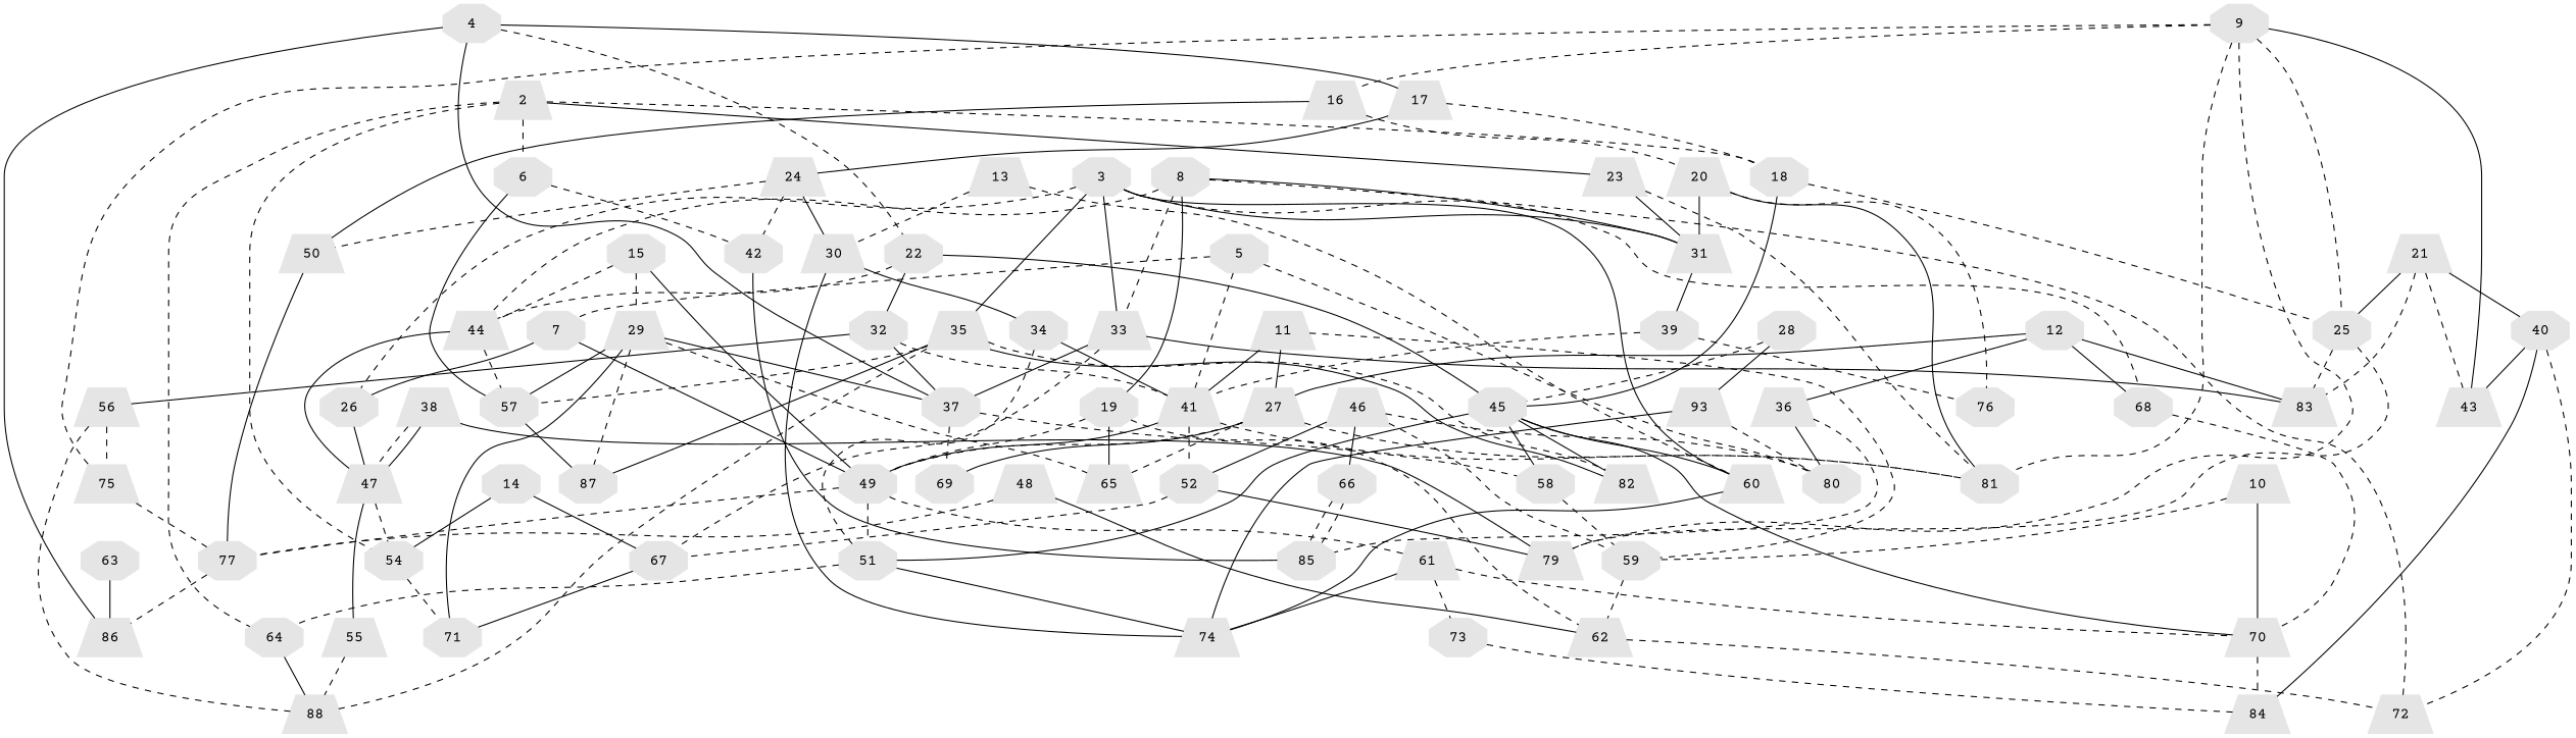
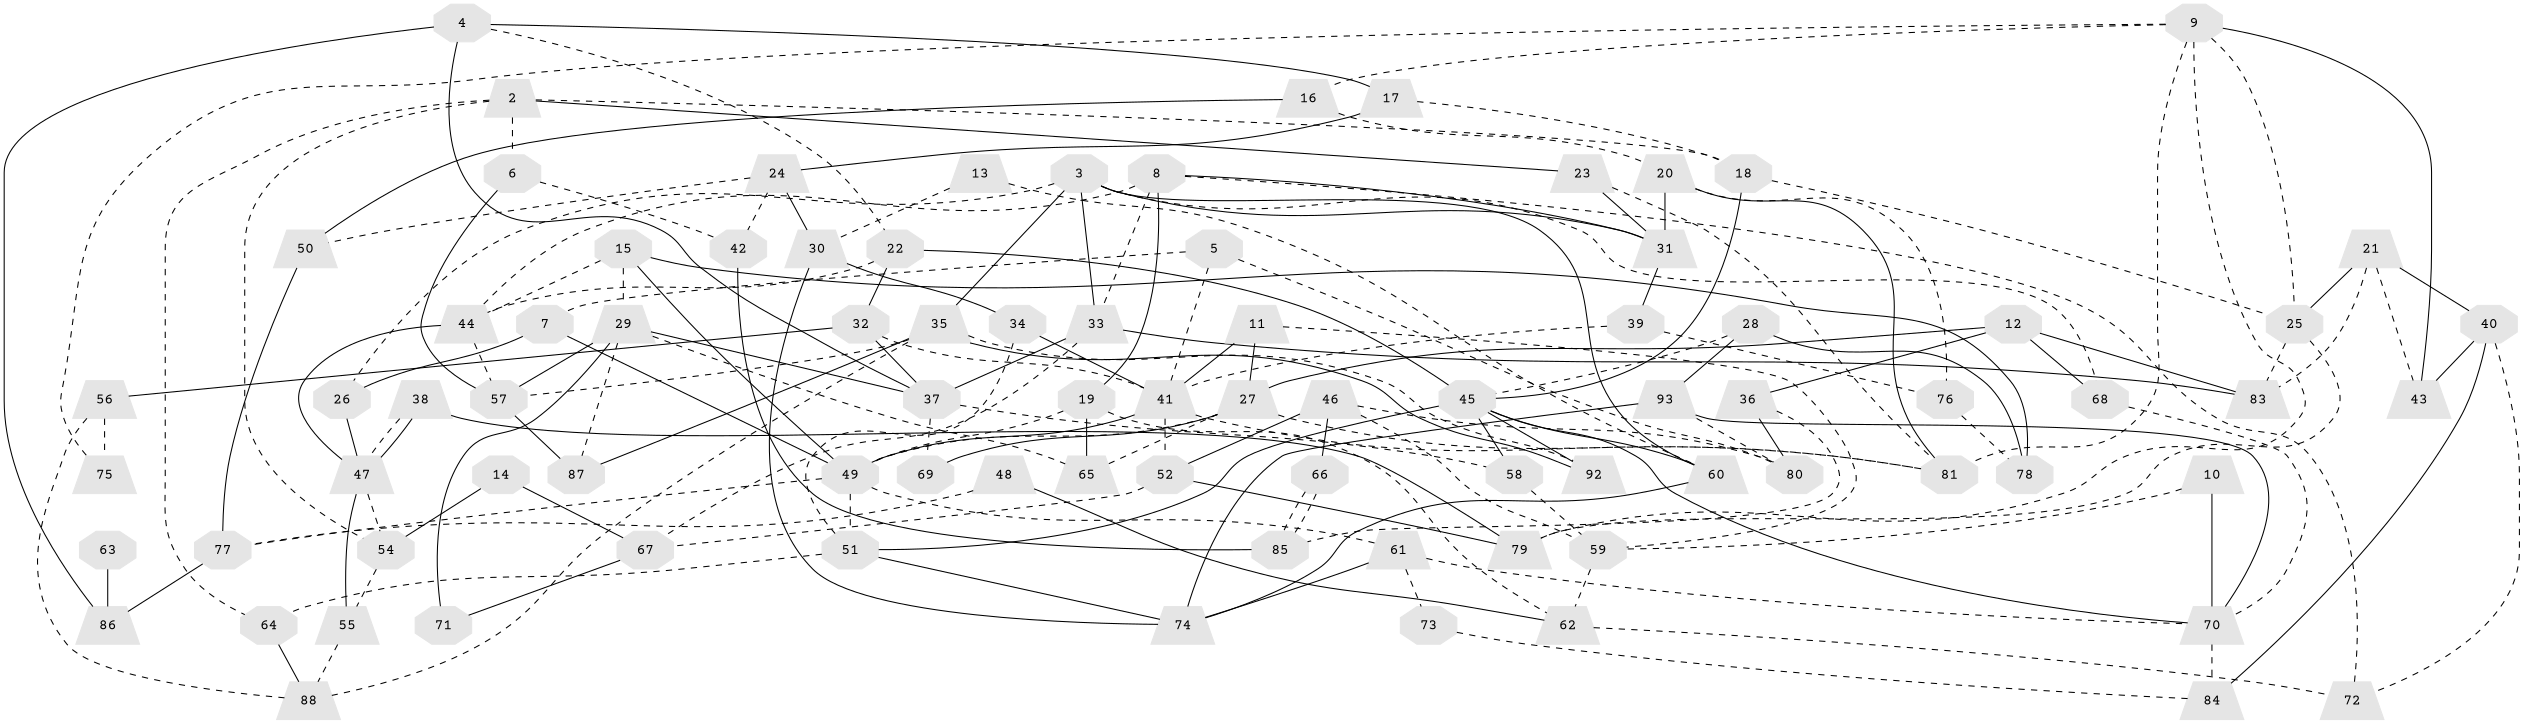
  graph {
    fontname="Courier Prime"
    node [color=gray90 fontname="Courier Prime" shape=octagon style=filled]
    edge [fontname="Courier Prime" style=dashed]
    30 [shape=trapezium]
    34
    74 [shape=trapezium]
    51
    64
    54
    71
    2 [shape=trapezium]
    6
    18
    23 [shape=trapezium]
    42
    57
    25
    45
    31 [shape=trapezium]
    81
    88 [shape=trapezium]
    3
    26
    33 [shape=trapezium]
    35 [shape=trapezium]
    60 [shape=trapezium]
    68
    47 [shape=trapezium]
    39
    37
    83 [shape=trapezium]
    67
    87
-   82 [shape=trapezium]
+   82 [shape=trapezium label=92]
    70 [shape=trapezium]
    17 [shape=trapezium]
    4
    22
    86 [shape=trapezium]
    24 [shape=trapezium]
    44 [shape=trapezium]
    32
    69
    58
    5
    7
    41 [shape=trapezium]
    80
    49
    52
    85
    61 [shape=trapezium]
    73
    77
    8
    19
    72 [shape=trapezium]
    62 [shape=trapezium]
    65 [shape=trapezium]
    16 [shape=trapezium]
    9
    43 [shape=trapezium]
    75 [shape=trapezium]
    79 [shape=trapezium]
    20 [shape=trapezium]
    50 [shape=trapezium]
    10 [shape=trapezium]
    59
    84 [shape=trapezium]
    11 [shape=trapezium]
    27 [shape=trapezium]
    12
    36 [shape=trapezium]
    13 [shape=trapezium]
    14
    15
    29 [shape=trapezium]
+   78
    76
    40
    21 [shape=trapezium]
    56 [shape=trapezium]
    55 [shape=trapezium]
    28
    n82 [label=93 shape=trapezium]
    38 [shape=trapezium]
    46 [shape=trapezium]
    66
    48 [shape=trapezium]
    63
    30 -- 34 [style=solid]
    30 -- 74 [style=solid]
    34 -- 51
    34 -- 41 [style=solid]
    51 -- 74 [style=solid]
    51 -- 64
    64 -- 88 [style=solid]
-   54 -- 71
+   54 -- 55
    2 -- 64
    2 -- 54
    2 -- 6
    2 -- 18
    2 -- 23 [style=solid]
    6 -- 42
    6 -- 57 [style=solid]
    18 -- 25
    18 -- 45 [style=solid]
    23 -- 31 [style=solid]
    23 -- 81
    42 -- 85 [style=solid]
    57 -- 87 [style=solid]
    25 -- 83
    25 -- 79
    45 -- 51 [style=solid]
    45 -- 60 [style=solid]
    45 -- 82 [style=solid]
    45 -- 70 [style=solid]
    45 -- 58 [style=solid]
    31 -- 39 [style=solid]
    3 -- 31 [style=solid]
    3 -- 26
    3 -- 33 [style=solid]
    3 -- 35 [style=solid]
    3 -- 60 [style=solid]
    3 -- 68
    26 -- 47 [style=solid]
    33 -- 37 [style=solid]
    33 -- 83 [style=solid]
    33 -- 67
    35 -- 57
    35 -- 88
    35 -- 87 [style=solid]
    35 -- 82 [style=solid]
    35 -- 82
    60 -- 74 [style=solid]
    68 -- 70
    47 -- 54
    47 -- 55 [style=solid]
    39 -- 41
    39 -- 76
    37 -- 69
    37 -- 58
    67 -- 71 [style=solid]
    70 -- 84
    17 -- 18
    17 -- 24 [style=solid]
    4 -- 37 [style=solid]
    4 -- 17 [style=solid]
    4 -- 22
    4 -- 86 [style=solid]
    22 -- 45 [style=solid]
    22 -- 44
    22 -- 32 [style=solid]
    24 -- 30 [style=solid]
    24 -- 42
    24 -- 50
    44 -- 57
    44 -- 47 [style=solid]
    32 -- 37 [style=solid]
    32 -- 41
    32 -- 56 [style=solid]
    58 -- 59
    5 -- 7
    5 -- 41
    5 -- 80
    7 -- 26 [style=solid]
    7 -- 49 [style=solid]
    41 -- 81
    41 -- 49 [style=solid]
    41 -- 52
    49 -- 51
    49 -- 61
    49 -- 77
    52 -- 67
    52 -- 79 [style=solid]
    61 -- 74 [style=solid]
    61 -- 70
    61 -- 73
    73 -- 84
-   77 -- 86
+   77 -- 86 [style=solid]
    8 -- 31 [style=solid]
    8 -- 33
    8 -- 44
    8 -- 19 [style=solid]
    8 -- 72
    19 -- 49
    19 -- 62
    19 -- 65 [style=solid]
    62 -- 72
    16 -- 20
    16 -- 50 [style=solid]
    9 -- 25
    9 -- 81
    9 -- 16
    9 -- 43 [style=solid]
    9 -- 75
    9 -- 79
-   75 -- 77
    20 -- 31 [style=solid]
    20 -- 81 [style=solid]
    20 -- 76
    50 -- 77 [style=solid]
    10 -- 70 [style=solid]
    10 -- 59
    59 -- 62
    11 -- 41 [style=solid]
    11 -- 59
    11 -- 27 [style=solid]
    27 -- 81
    27 -- 69 [style=solid]
    27 -- 49
    27 -- 65
    12 -- 68 [style=solid]
    12 -- 83 [style=solid]
    12 -- 27 [style=solid]
    12 -- 36 [style=solid]
    36 -- 80 [style=solid]
    36 -- 85
    13 -- 30
    13 -- 60
    14 -- 54 [style=solid]
    14 -- 67 [style=solid]
    15 -- 44
    15 -- 49 [style=solid]
    15 -- 29
+   15 -- 78 [style=solid]
    29 -- 71 [style=solid]
    29 -- 57 [style=solid]
    29 -- 37 [style=solid]
    29 -- 87
    29 -- 65
+   76 -- 78
    40 -- 72
    40 -- 43 [style=solid]
    40 -- 84 [style=solid]
    21 -- 25 [style=solid]
    21 -- 83
    21 -- 43
    21 -- 40 [style=solid]
    56 -- 88
    56 -- 75
    55 -- 88
    28 -- 45
+   28 -- 78 [style=solid]
    28 -- n82 [style=solid]
    n82 -- 74 [style=solid]
+   n82 -- 70 [style=solid]
    n82 -- 80
    38 -- 47
    38 -- 47 [style=solid]
    38 -- 79 [style=solid]
    46 -- 80
    46 -- 52 [style=solid]
    46 -- 59
    46 -- 66 [style=solid]
    66 -- 85
    66 -- 85
    48 -- 77
    48 -- 62 [style=solid]
    63 -- 86 [style=solid]
  }
